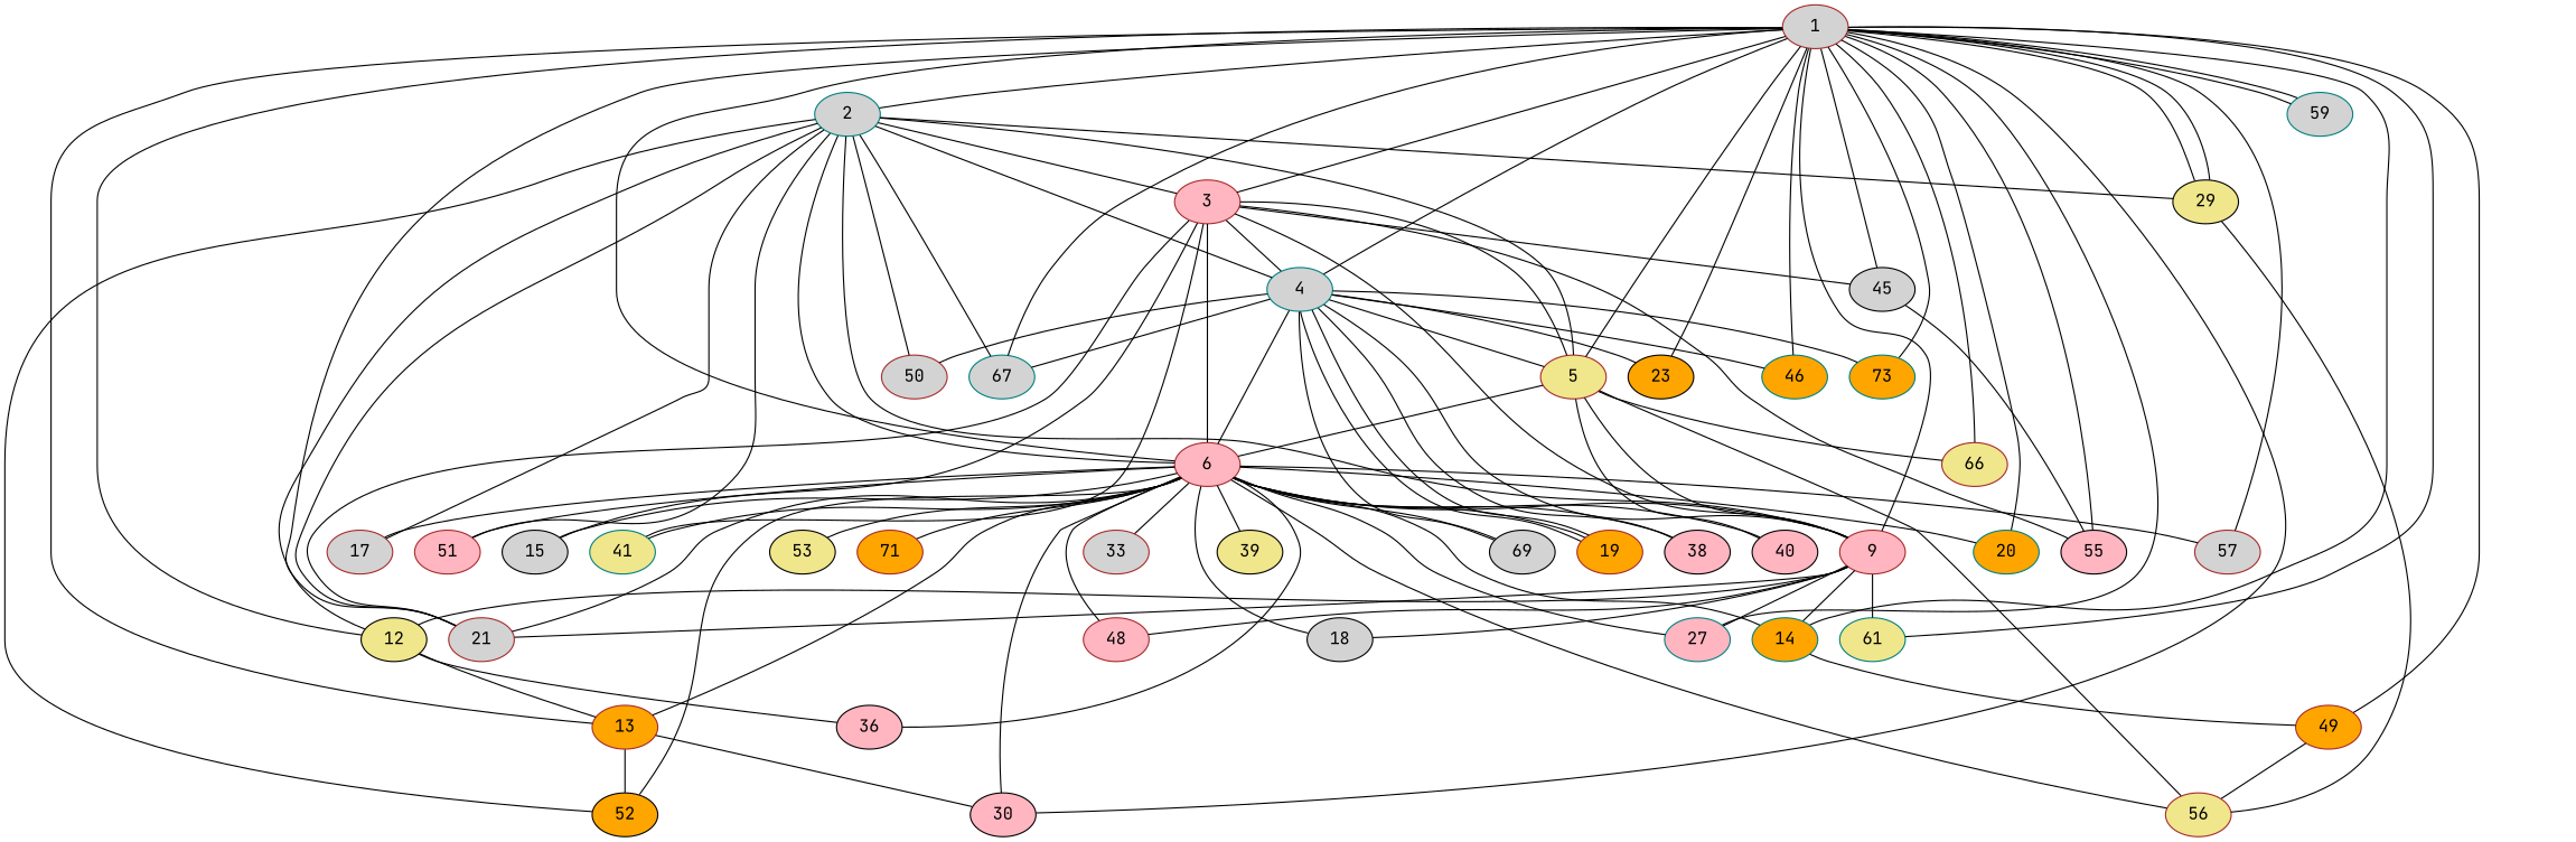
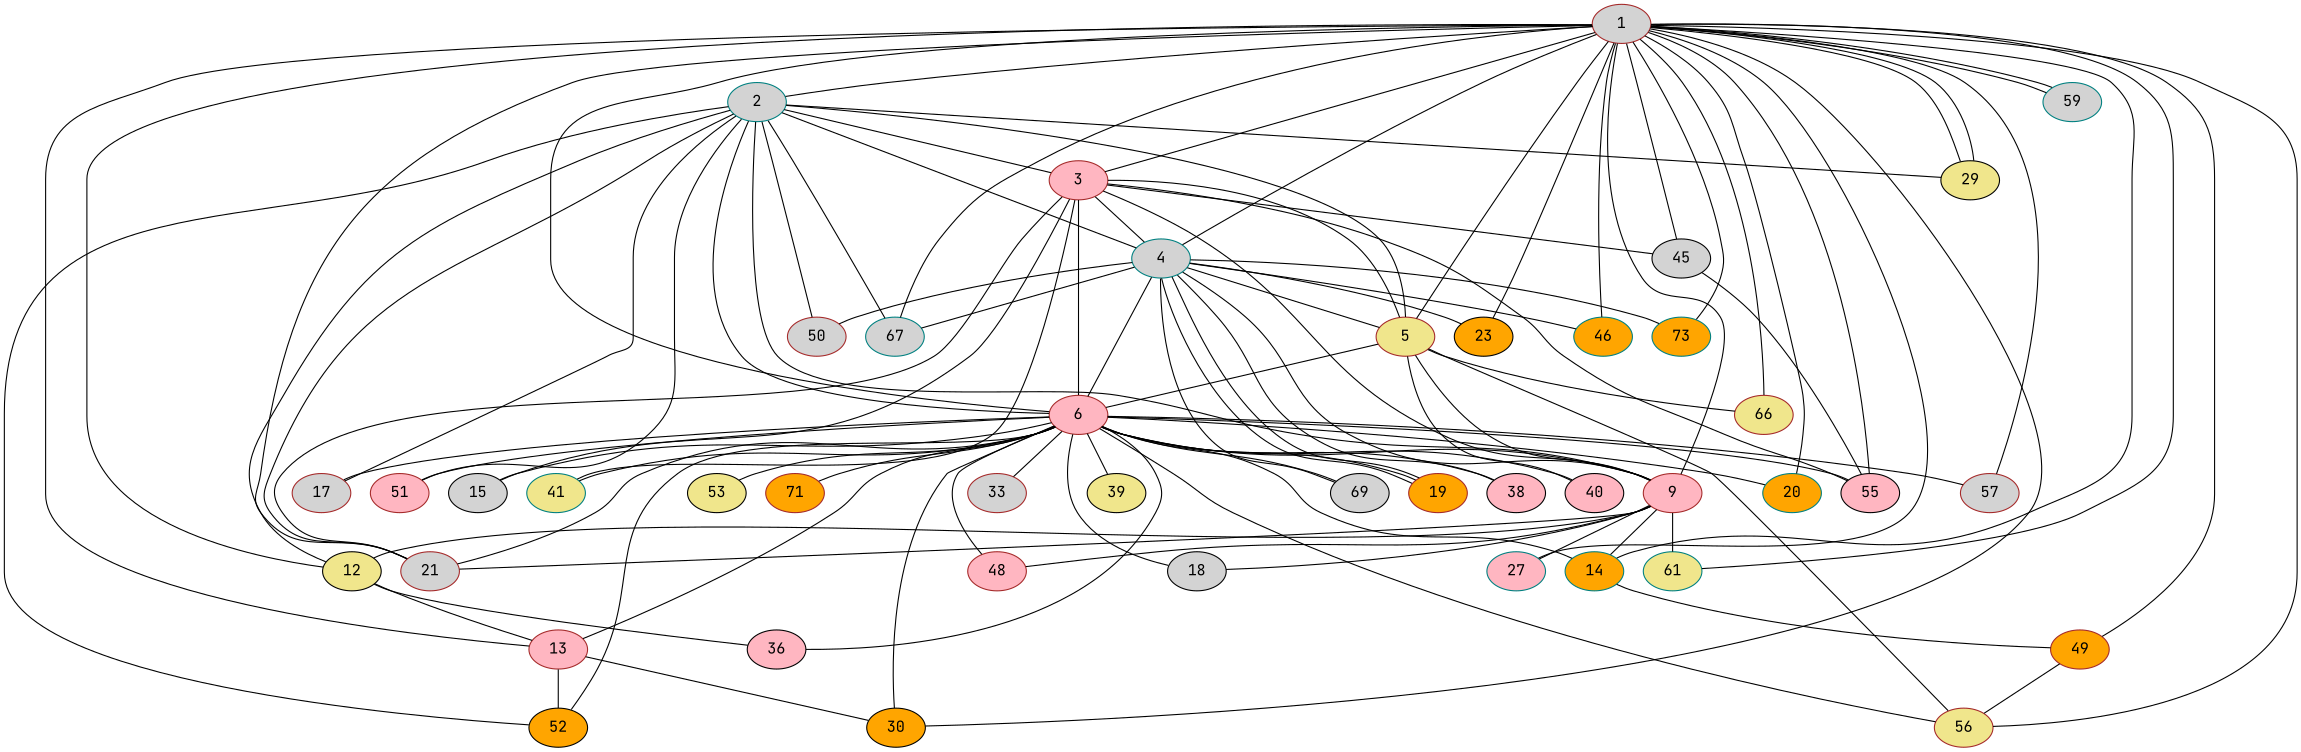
  graph {
    fontname="JetBrains Mono"
    node [color=brown fillcolor=lightgrey fontname="JetBrains Mono" style=filled]
    edge [fontname="JetBrains Mono"]
    1 [super="+22"]
    2 [color=teal]
    3 [fillcolor=lightpink super="+10"]
    4 [color=teal super="+11"]
    5 [fillcolor=khaki]
    6 [fillcolor=lightpink super="+7+16+25"]
    9 [fillcolor=lightpink super="+87+43+64+34+44"]
    12 [color=black fillcolor=khaki super="+47"]
-   13 [fillcolor=orange super="+76+60"]
+   13 [fillcolor=lightpink super="+76+60"]
    14 [color=teal fillcolor=orange]
    20 [color=teal fillcolor=orange]
    21 [super="+65+68"]
    23 [color=black fillcolor=orange super="+37"]
    27 [color=teal fillcolor=lightpink]
    29 [color=black fillcolor=khaki super="+54"]
-   30 [color=black fillcolor=lightpink super="+42"]
+   30 [color=black fillcolor=orange super="+42"]
    45 [color=black super="+79"]
    46 [color=teal fillcolor=orange]
    49 [fillcolor=orange super="+62+58"]
    55 [color=black fillcolor=lightpink super="+63"]
    56 [fillcolor=khaki super="+72"]
    57
    59 [color=teal]
    61 [color=teal fillcolor=khaki]
    66 [fillcolor=khaki]
    67 [color=teal super="+74"]
    73 [color=teal fillcolor=orange]
    17
    50
    51 [fillcolor=lightpink]
    52 [color=black fillcolor=orange]
    15 [color=black]
    41 [color=teal fillcolor=khaki]
    19 [fillcolor=orange super="+70"]
    38 [color=black fillcolor=lightpink]
    69 [color=black]
    40 [color=black fillcolor=lightpink super="+84"]
    33
    18 [color=black]
    36 [color=black fillcolor=lightpink]
    39 [color=black fillcolor=khaki]
    48 [fillcolor=lightpink]
    53 [color=black fillcolor=khaki]
    71 [fillcolor=orange]
    1 -- 2
    1 -- 3 [weight=2]
    1 -- 4
    1 -- 5
    1 -- 6 [weight=5]
    1 -- 9 [weight=2]
    1 -- 12
    1 -- 13
    1 -- 14
    1 -- 20
    1 -- 21
    1 -- 23
    1 -- 27
    1 -- 29
    1 -- 29
    1 -- 30
    1 -- 45
    1 -- 46
    1 -- 49 [weight=2]
    1 -- 55
-   29 -- 56
+   1 -- 56
    1 -- 57
    1 -- 59
    1 -- 59
    1 -- 61
    1 -- 66
    1 -- 67
    1 -- 73
    2 -- 3 [weight=2]
    2 -- 4
    2 -- 5
    2 -- 6 [weight=4]
    2 -- 9 [weight=2]
    2 -- 12
    2 -- 21
    2 -- 29
    2 -- 67
    2 -- 17
    2 -- 50
    2 -- 51
    2 -- 52
    3 -- 4 [weight=2]
    3 -- 5 [weight=2]
    3 -- 6 [weight=10]
    3 -- 9 [weight=2]
    3 -- 21
    3 -- 45
    3 -- 55 [weight=2]
    3 -- 15
    3 -- 41
    4 -- 5
    4 -- 6 [weight=5]
    4 -- 9
    4 -- 23 [weight=2]
    4 -- 46
    4 -- 67
    4 -- 73
    4 -- 50
    4 -- 19
    4 -- 19
    4 -- 38
    4 -- 69
    5 -- 6 [weight=3]
    5 -- 9
    5 -- 56
    5 -- 66
    5 -- 40 [weight=2]
    6 -- 9 [weight=6]
    6 -- 13
    6 -- 14 [weight=3]
    6 -- 20
    6 -- 21
    6 -- 30
-   6 -- 27
+   6 -- 55
    6 -- 56 [weight=2]
    6 -- 57 [weight=2]
    6 -- 17
    6 -- 51
    6 -- 52
    6 -- 15
    6 -- 41
    6 -- 19
    6 -- 38
    6 -- 69 [weight=2]
    6 -- 40
    6 -- 33
    6 -- 18
    6 -- 36
    6 -- 39 [weight=3]
    6 -- 48
    6 -- 53 [weight=2]
    6 -- 71 [weight=2]
    9 -- 12
    9 -- 14
    9 -- 21
    9 -- 27
    9 -- 61
    9 -- 18
    9 -- 48
    12 -- 13
    12 -- 36
    13 -- 30
    13 -- 52
    14 -- 49
    45 -- 55
    49 -- 56
  }
